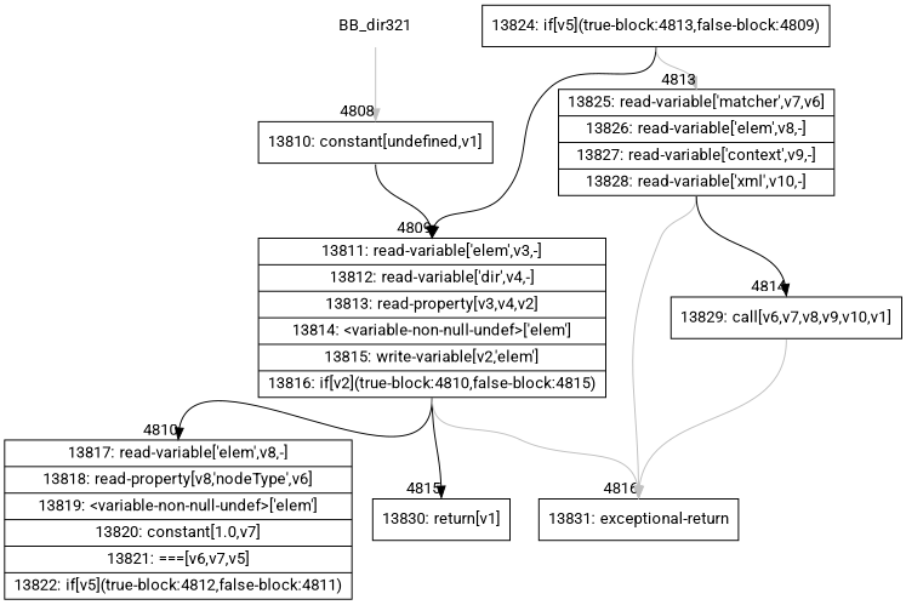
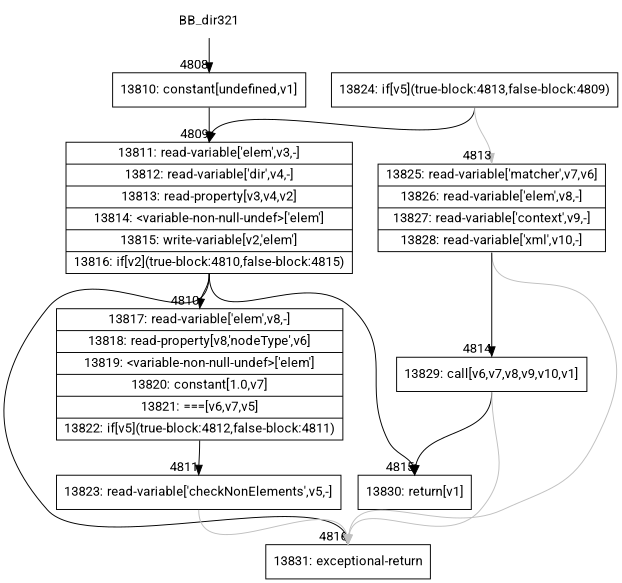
  digraph {
    fontname=Roboto
    rankdir=TD
    node [fontname=Roboto shape=record]
    edge [fontname=Roboto headport=n tailport=s]
    n1 [label=BB_dir321 shape=none]
    n2 [label="{13810: constant[undefined,v1]}"]
    n3 [label="{13811: read-variable['elem',v3,-]|13812: read-variable['dir',v4,-]|13813: read-property[v3,v4,v2]|13814: \<variable-non-null-undef\>['elem']|13815: write-variable[v2,'elem']|13816: if[v2](true-block:4810,false-block:4815)}"]
    n4 [label="{13817: read-variable['elem',v8,-]|13818: read-property[v8,'nodeType',v6]|13819: \<variable-non-null-undef\>['elem']|13820: constant[1.0,v7]|13821: ===[v6,v7,v5]|13822: if[v5](true-block:4812,false-block:4811)}"]
    n5 [label="{13830: return[v1]}"]
    n6 [label="{13831: exceptional-return}"]
+   n7 [label="{13823: read-variable['checkNonElements',v5,-]}"]
    n8 [label="{13824: if[v5](true-block:4813,false-block:4809)}"]
    n9 [label="{13825: read-variable['matcher',v7,v6]|13826: read-variable['elem',v8,-]|13827: read-variable['context',v9,-]|13828: read-variable['xml',v10,-]}"]
    n10 [label="{13829: call[v6,v7,v8,v9,v10,v1]}"]
-   n1 -> n2 [headlabel="    4808" color=gray]
+   n1 -> n2 [headlabel="    4808"]
    n2 -> n3 [headlabel="      4809"]
    n3 -> n4 [headlabel="      4810"]
    n3 -> n5 [headlabel="      4815"]
-   n3 -> n6 [color=gray headlabel="      4816"]
+   n3 -> n6 [color=black headlabel="      4816"]
+   n4 -> n7 [headlabel="      4811"]
+   n7 -> n6 [color=gray]
    n8 -> n3
    n8 -> n9 [color=gray headlabel="      4813"]
    n9 -> n6 [color=gray]
    n9 -> n10 [headlabel="      4814"]
+   n10 -> n5
    n10 -> n6 [color=gray]
  }
